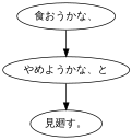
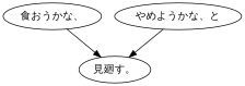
  digraph {
    fontname="Open Sans"
    node [fontname="Open Sans"]
    edge [fontname="Open Sans"]
    n1 [label="食おうかな、"]
    n2 [label="やめようかな、と"]
    n3 [label="見廻す。"]
-   n1 -> n2
+   n1 -> n3
    n2 -> n3
  }
